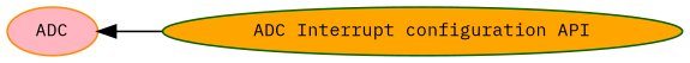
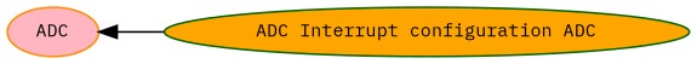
  digraph {
    rankdir=LR
    fontname="IBM Plex Mono"
    node [fontname="IBM Plex Mono" fontsize=10 shape=ellipse style=filled]
-   n1 [color=darkgreen fillcolor=orange fontcolor=black height=0.2 label="ADC Interrupt configuration API" width=0.4]
+   n1 [color=darkgreen fillcolor=orange fontcolor=black height=0.2 label="ADC Interrupt configuration ADC" width=0.4]
    n2 [color=darkorange fillcolor=lightpink height=0.2 label=ADC width=0.4]
    n2 -> n1 [dir=back fontname="IBM Plex Mono" fontsize=10 labelfontname=Helvetica labelfontsize=10 shape=plaintext style=solid]
  }
